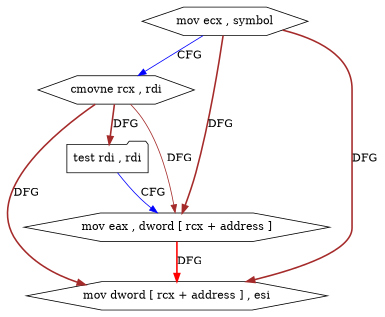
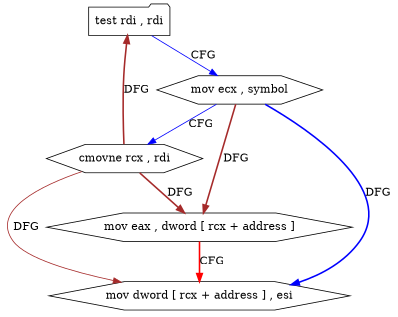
  digraph {
    node [shape=hexagon]
    edge [color=brown style=bold]
    n1 [label="test rdi , rdi" shape=folder]
    n2 [label="mov ecx , symbol"]
    n3 [label="cmovne rcx , rdi"]
    n4 [label="mov eax , dword [ rcx + address ]"]
    n5 [label="mov dword [ rcx + address ] , esi"]
-   n1 -> n4 [color=blue label=CFG style=solid]
+   n1 -> n2 [color=blue label=CFG style=solid]
    n2 -> n3 [color=blue label=CFG style=solid]
    n2 -> n4 [label=DFG]
-   n2 -> n5 [label=DFG]
+   n2 -> n5 [color=blue label=DFG]
    n3 -> n1 [label=DFG]
-   n3 -> n4 [label=DFG style=solid]
-   n3 -> n5 [label=DFG]
-   n4 -> n5 [color=red label=DFG]
+   n3 -> n4 [label=DFG]
+   n3 -> n5 [label=DFG style=solid]
+   n4 -> n5 [color=red label=CFG]
  }
